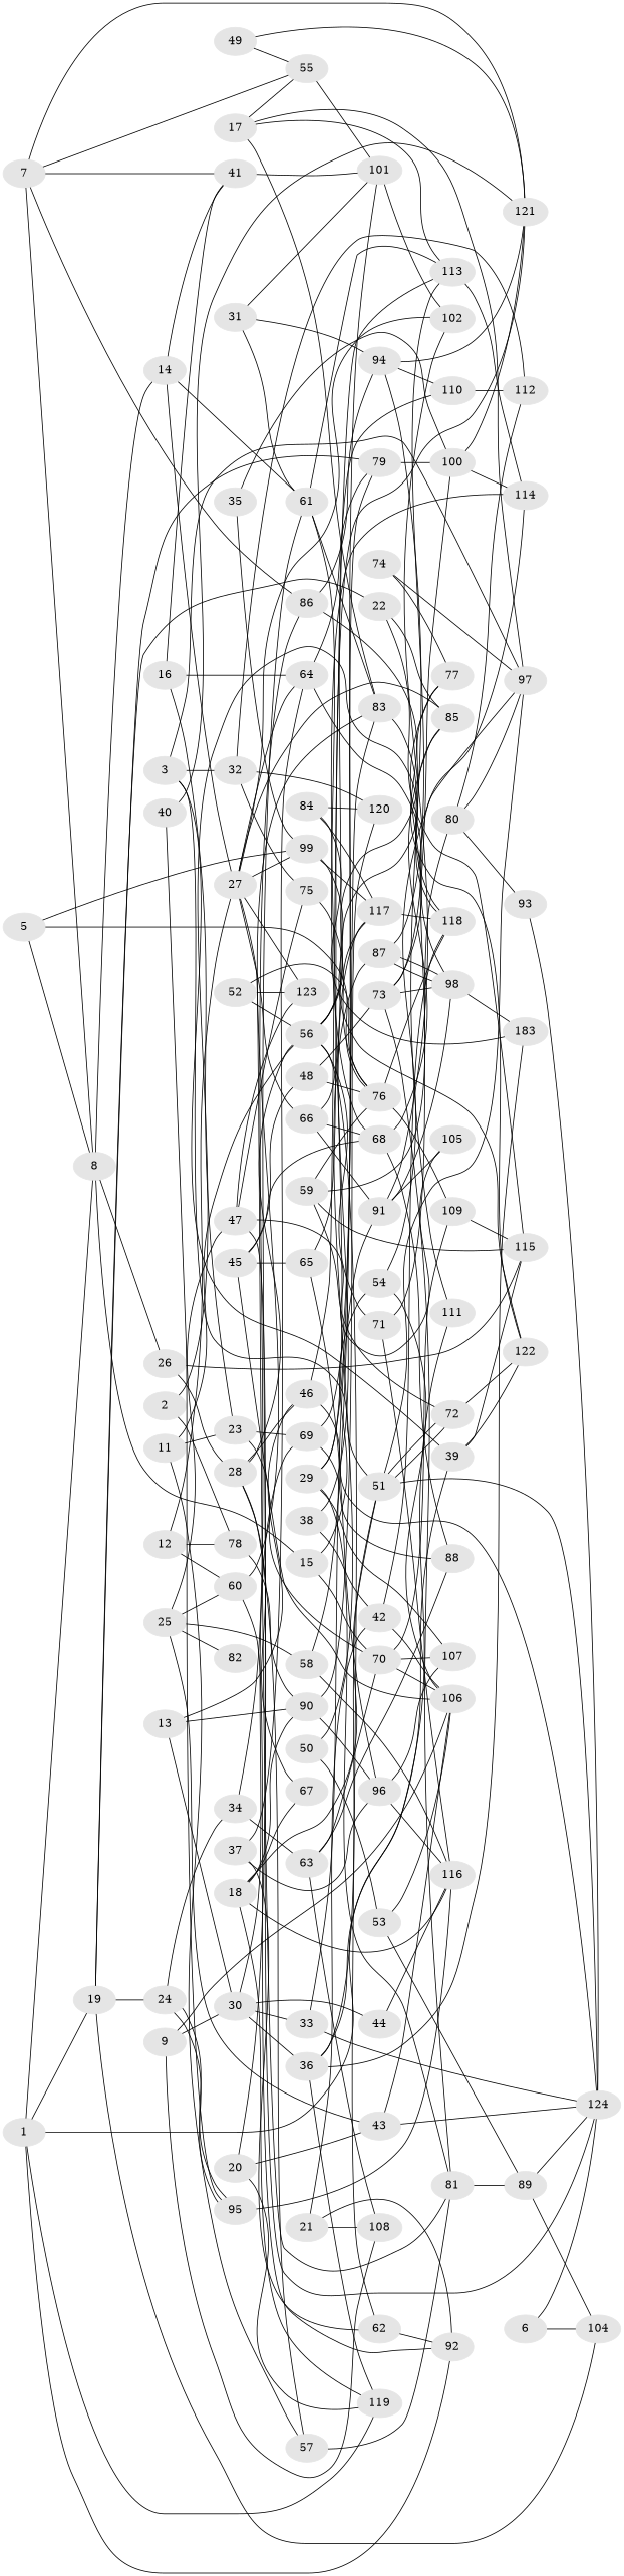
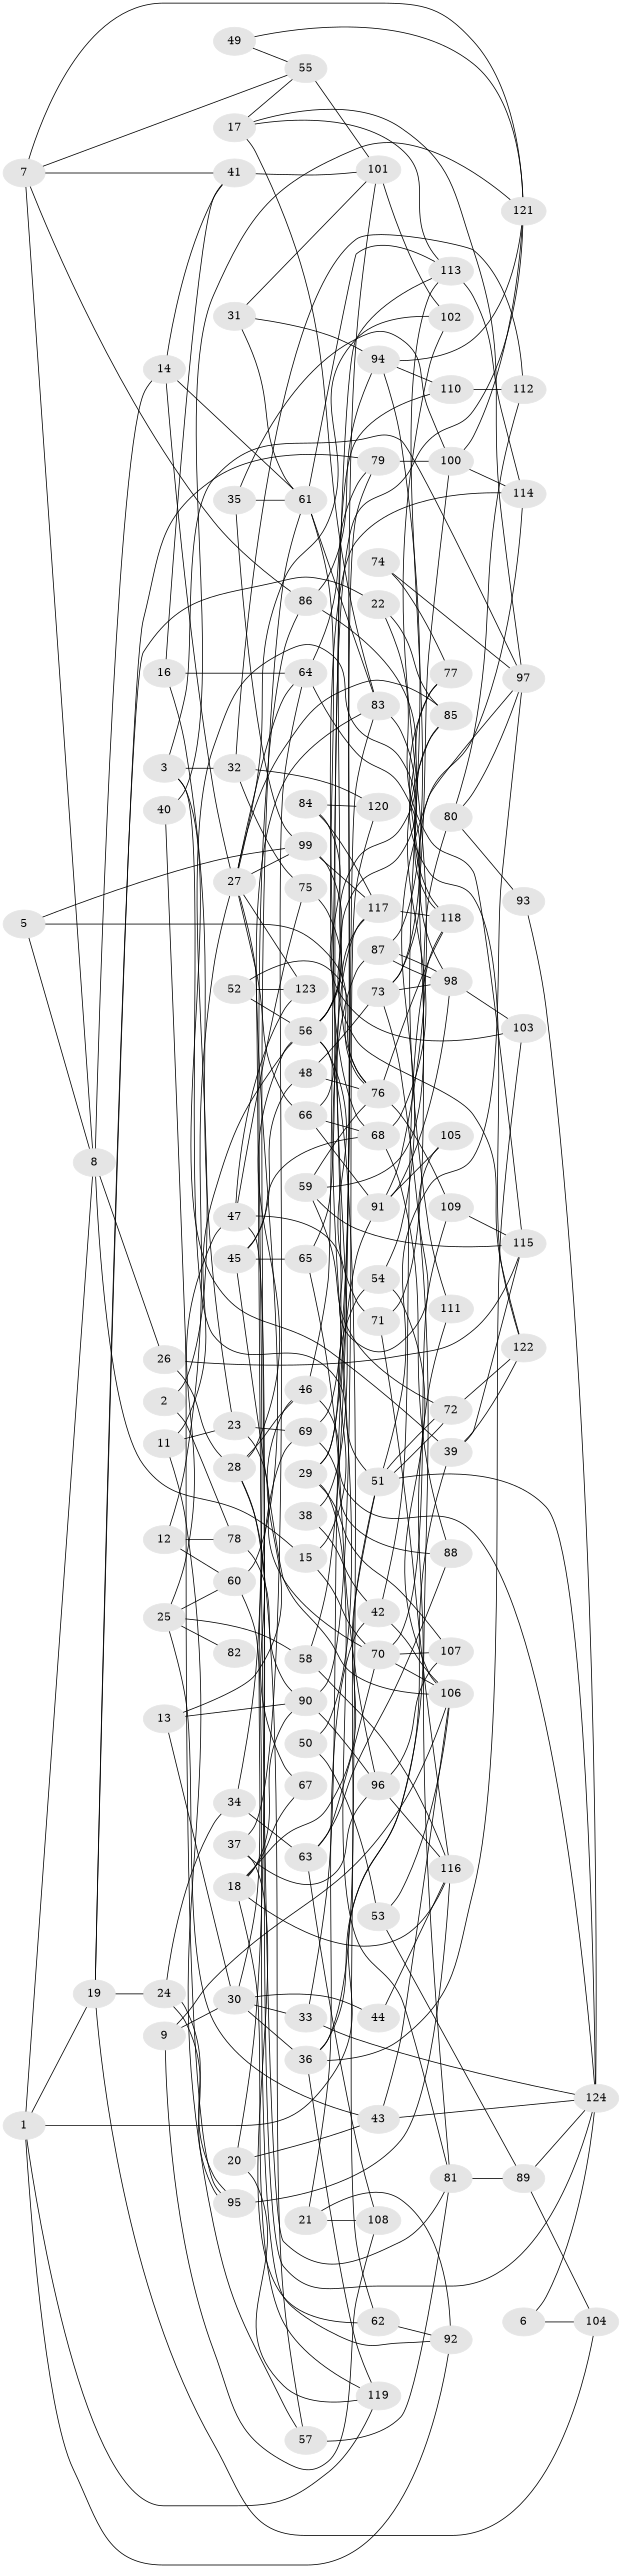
  graph {
    rankdir=LR
    node [color=gray90 style=filled]
    1
    8
    19
    92
    111
    119
    14
    15
    26
    104
    22
    24
    79
    2
    78
    118
    90
    3
    32
    39
    51
    97
    75
    112
    120
    115
    122
    124
    72
    41
    27
    61
    76
    109
    5
    99
    117
    6
    7
    55
    86
    121
    101
    94
    54
    70
    28
    9
    30
    106
    108
    69
    33
    36
    44
    37
    64
    62
    96
    11
    23
    56
    57
    85
    71
    77
    81
    12
    60
    66
    102
    123
    83
    13
    46
    113
    68
    114
    107
    16
    98
    17
    18
    67
    116
    34
    95
    100
    20
    43
    21
    42
    88
    63
    25
    82
    47
    58
    105
    91
    110
    89
    29
-   103 [label=183]
+   103
    31
    35
    38
    40
    45
    48
    65
    73
    49
    50
    53
    87
    52
    80
    59
    93
    74
    84
    1 -- 8
    1 -- 19
    1 -- 92
    1 -- 111
    1 -- 119
    8 -- 14
    8 -- 15
    8 -- 26
    19 -- 104
    19 -- 22
    19 -- 24
    19 -- 79
    14 -- 41
    14 -- 27
    14 -- 61
    15 -- 54
    15 -- 70
    26 -- 115
    26 -- 28
    22 -- 115
    22 -- 85
    24 -- 34
    24 -- 95
    24 -- 95
    79 -- 100
    2 -- 78
    2 -- 118
    78 -- 90
    90 -- 120
    90 -- 96
    3 -- 32
    3 -- 39
    3 -- 51
    3 -- 97
    32 -- 75
    32 -- 112
    32 -- 120
    39 -- 115
    39 -- 122
    51 -- 97
    51 -- 124
    51 -- 72
    51 -- 72
    75 -- 76
    72 -- 122
    41 -- 101
    27 -- 99
    27 -- 64
    27 -- 85
    27 -- 81
    27 -- 66
    27 -- 102
    27 -- 123
    61 -- 83
    61 -- 113
    61 -- 68
    76 -- 118
    76 -- 109
    109 -- 115
    5 -- 8
    5 -- 76
    5 -- 99
    99 -- 122
    99 -- 117
    117 -- 118
    6 -- 104
    6 -- 124
    7 -- 8
    7 -- 41
    7 -- 55
    7 -- 86
    7 -- 121
    55 -- 101
    86 -- 122
    86 -- 94
    101 -- 102
    94 -- 111
    94 -- 121
    94 -- 110
    54 -- 106
    54 -- 114
    70 -- 109
    70 -- 106
    70 -- 107
    28 -- 56
    28 -- 57
    28 -- 46
    28 -- 67
    9 -- 30
    9 -- 106
    9 -- 108
    30 -- 69
    30 -- 33
    30 -- 36
    30 -- 44
    69 -- 79
    69 -- 88
    33 -- 124
    33 -- 91
    36 -- 119
    36 -- 39
    36 -- 51
    36 -- 103
    44 -- 116
    37 -- 64
    37 -- 62
    37 -- 96
    64 -- 79
    64 -- 98
    62 -- 92
    96 -- 107
    96 -- 116
    11 -- 23
    11 -- 56
    11 -- 57
    23 -- 70
    23 -- 69
    56 -- 117
    56 -- 62
    56 -- 85
    56 -- 71
    56 -- 77
    57 -- 81
    71 -- 116
    71 -- 80
    81 -- 89
    12 -- 78
    12 -- 27
    12 -- 60
    60 -- 92
    60 -- 83
    66 -- 68
    66 -- 91
    66 -- 110
    83 -- 118
    13 -- 90
    13 -- 30
    13 -- 46
    46 -- 124
    46 -- 113
    113 -- 114
    68 -- 85
    68 -- 88
    16 -- 41
    16 -- 64
    16 -- 23
    98 -- 103
    17 -- 97
    17 -- 55
    17 -- 83
    17 -- 113
    18 -- 119
    18 -- 90
    18 -- 51
    18 -- 67
    18 -- 116
    34 -- 86
    34 -- 63
    95 -- 116
    100 -- 121
    100 -- 114
    20 -- 119
    20 -- 61
    20 -- 43
    43 -- 124
    43 -- 106
    21 -- 92
    21 -- 108
    21 -- 42
    42 -- 118
    42 -- 106
    63 -- 70
    63 -- 108
    63 -- 88
    25 -- 60
    25 -- 43
    25 -- 82
    25 -- 47
    25 -- 58
    47 -- 75
    47 -- 124
    47 -- 123
    47 -- 105
    58 -- 101
    58 -- 116
    91 -- 102
    91 -- 98
    91 -- 105
    110 -- 112
    89 -- 104
    89 -- 124
    29 -- 81
    29 -- 83
    29 -- 114
    29 -- 107
    31 -- 61
    31 -- 101
    31 -- 94
+   35 -- 61
    35 -- 99
    35 -- 100
    38 -- 117
    38 -- 42
    40 -- 121
    40 -- 95
    45 -- 106
    45 -- 68
    45 -- 48
    45 -- 65
    48 -- 76
    48 -- 73
    65 -- 121
    65 -- 96
    73 -- 77
    73 -- 81
    73 -- 98
    73 -- 100
    49 -- 55
    49 -- 121
    50 -- 53
    50 -- 87
    53 -- 106
    53 -- 89
    87 -- 113
    87 -- 98
    87 -- 98
    52 -- 76
    52 -- 56
    52 -- 123
    80 -- 97
    80 -- 112
    80 -- 93
    59 -- 97
    59 -- 115
    59 -- 72
    59 -- 76
    93 -- 124
    74 -- 97
    74 -- 77
    84 -- 120
    84 -- 117
    84 -- 103
  }
